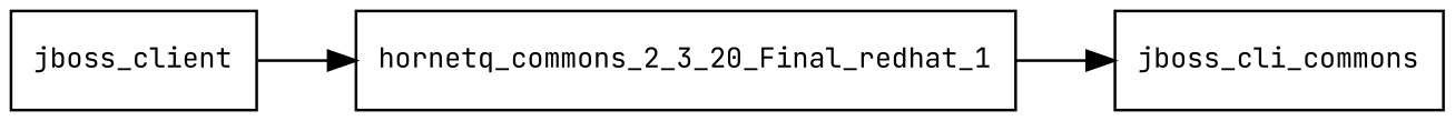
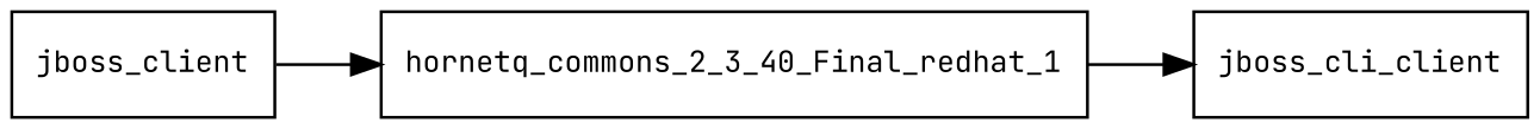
  digraph {
    fontname="JetBrains Mono"
    rankdir=LR
    node [fontname="JetBrains Mono" fontsize=10.0 shape=box]
    edge [fontname="JetBrains Mono"]
-   hornetq_commons_2_3_20_Final_redhat_1
-   jboss_cli_client [label=jboss_cli_commons]
+   hornetq_commons_2_3_20_Final_redhat_1 [label=hornetq_commons_2_3_40_Final_redhat_1]
+   jboss_cli_client
    jboss_client
    hornetq_commons_2_3_20_Final_redhat_1 -> jboss_cli_client
    jboss_client -> hornetq_commons_2_3_20_Final_redhat_1
  }
